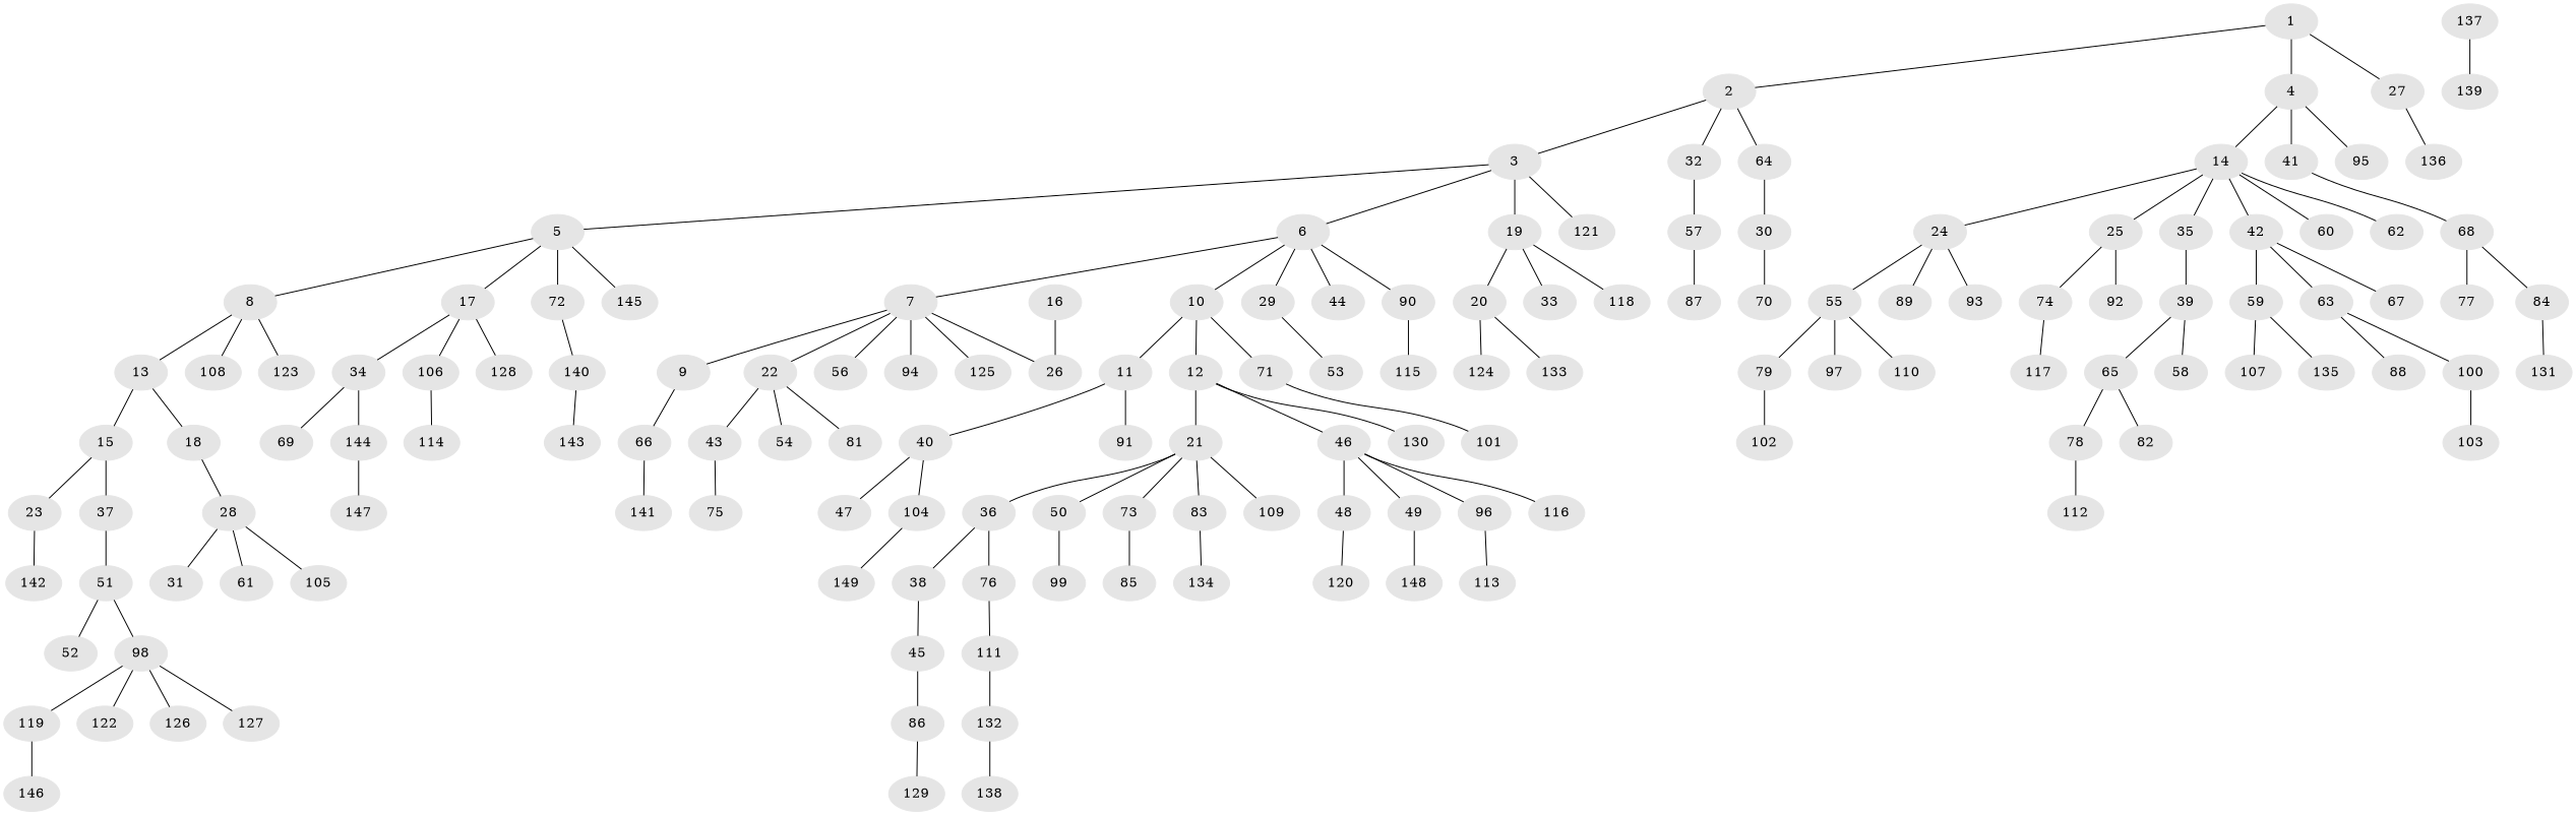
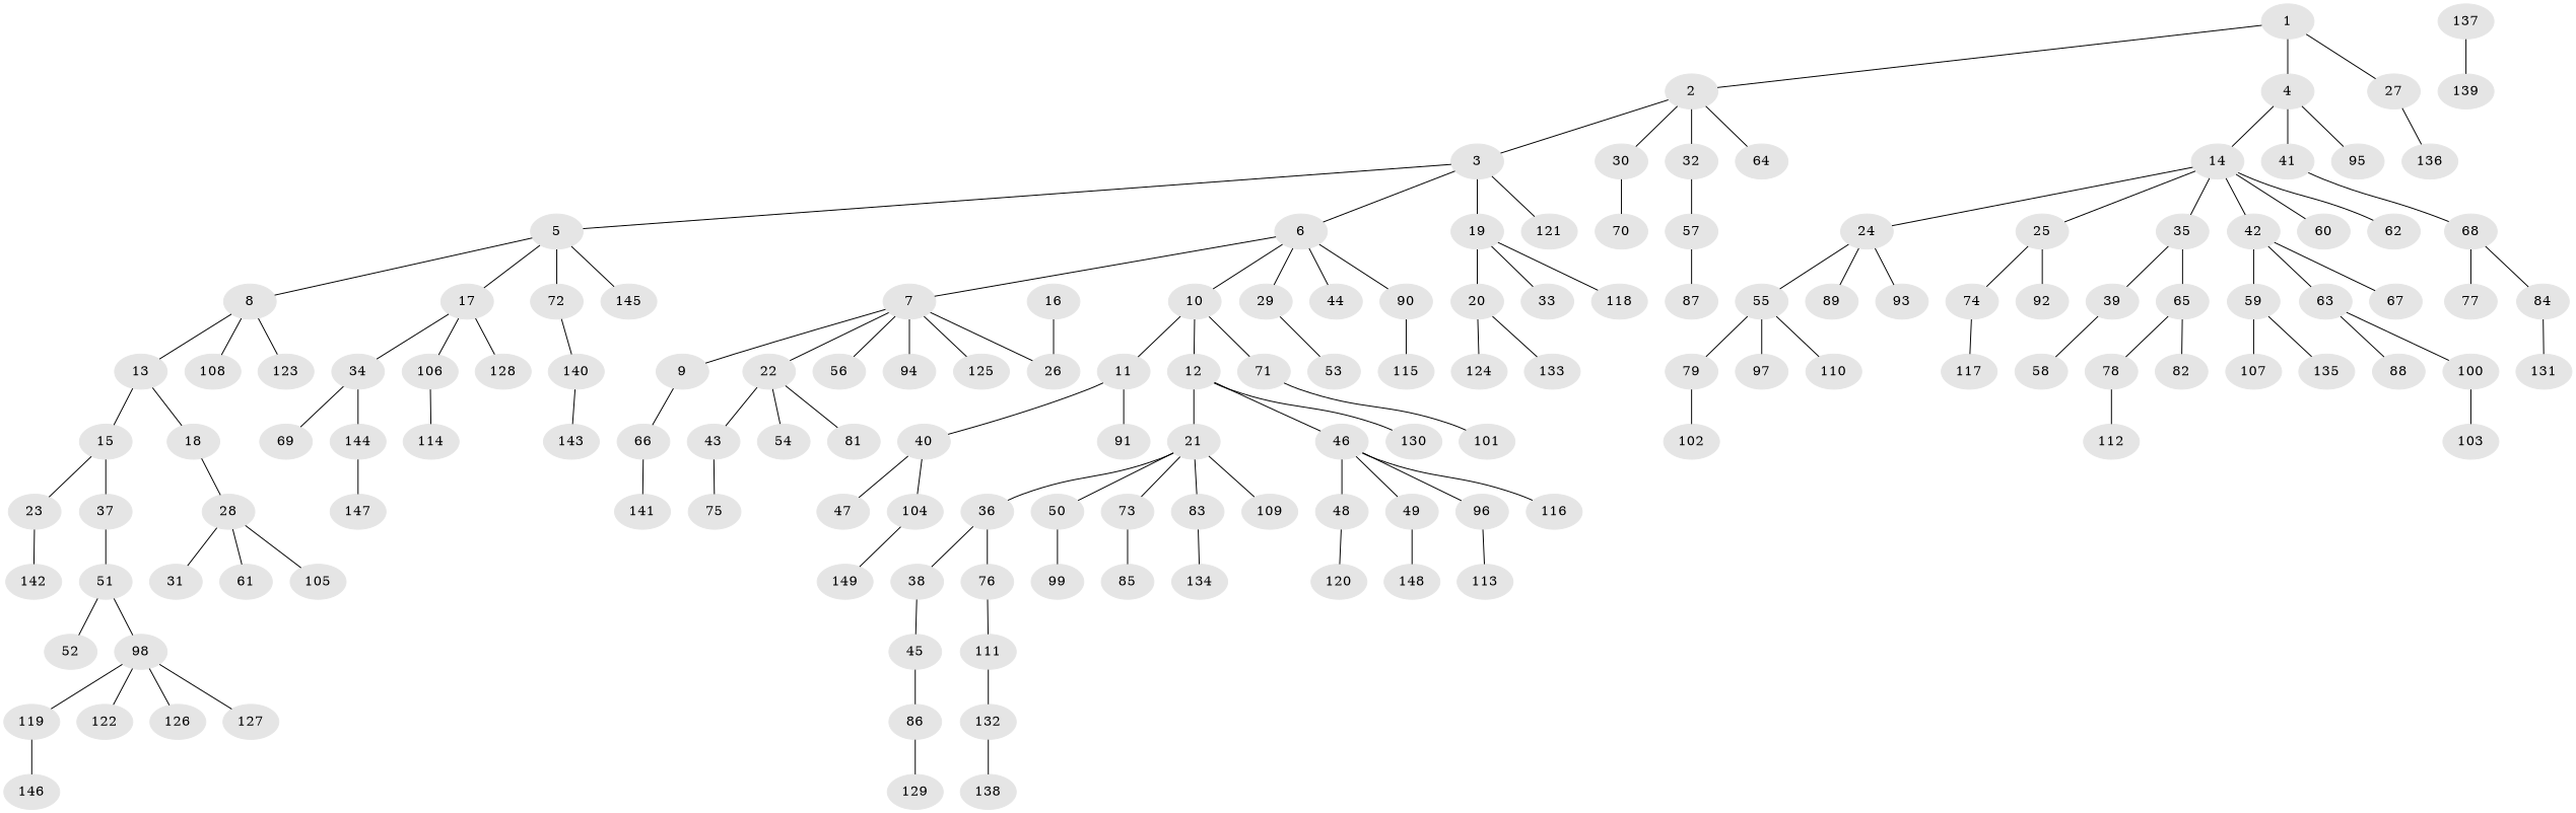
  graph {
    node [color=gray90 style=filled]
    1
    2
    4
    27
    3
    30
    32
    64
    14
    41
    95
    136
    5
    6
    19
    121
    70
    57
    8
    17
    72
    145
    7
    10
    29
    44
    90
    20
    33
    118
    24
    25
    35
    42
    60
    62
    68
    13
    108
    123
    34
    106
    128
    140
    9
    22
    56
    94
    125
    26
    11
    12
    71
    53
    115
    66
    16
    43
    54
    81
    15
    18
    141
    40
    91
    21
    46
    130
    101
    47
    104
    36
    50
    73
    83
    109
    48
    49
    96
    116
    23
    37
    28
    55
    89
    93
    74
    92
    39
    65
    59
    63
    67
    142
    51
    69
    144
    114
    31
    61
    105
    124
    133
    38
    76
    99
    85
    134
    75
    79
    97
    110
    117
    87
    147
    58
    78
    82
    45
    111
    52
    98
    86
    149
    77
    84
    107
    135
    88
    100
    129
    120
    148
    113
    119
    122
    126
    127
    137
    139
    102
    103
    112
    131
    143
    132
    146
    138
    1 -- 2
    1 -- 4
    1 -- 27
    2 -- 3
-   64 -- 30
+   2 -- 30
    2 -- 32
    2 -- 64
    4 -- 14
    4 -- 41
    4 -- 95
    27 -- 136
    3 -- 5
    3 -- 6
    3 -- 19
    3 -- 121
    30 -- 70
    32 -- 57
    14 -- 24
    14 -- 25
    14 -- 35
    14 -- 42
    14 -- 60
    14 -- 62
    41 -- 68
    5 -- 8
    5 -- 17
    5 -- 72
    5 -- 145
    6 -- 7
    6 -- 10
    6 -- 29
    6 -- 44
    6 -- 90
    19 -- 20
    19 -- 33
    19 -- 118
    57 -- 87
    8 -- 13
    8 -- 108
    8 -- 123
    17 -- 34
    17 -- 106
    17 -- 128
    72 -- 140
    7 -- 9
    7 -- 22
    7 -- 56
    7 -- 94
    7 -- 125
    7 -- 26
    10 -- 11
    10 -- 12
    10 -- 71
    29 -- 53
    90 -- 115
    20 -- 124
    20 -- 133
    24 -- 55
    24 -- 89
    24 -- 93
    25 -- 74
    25 -- 92
    35 -- 39
-   39 -- 65
+   35 -- 65
    42 -- 59
    42 -- 63
    42 -- 67
    68 -- 77
    68 -- 84
    13 -- 15
    13 -- 18
    34 -- 69
    34 -- 144
    106 -- 114
    140 -- 143
    9 -- 66
    22 -- 43
    22 -- 54
    22 -- 81
    11 -- 40
    11 -- 91
    12 -- 21
    12 -- 46
    12 -- 130
    71 -- 101
    66 -- 141
    16 -- 26
    43 -- 75
    15 -- 23
    15 -- 37
    18 -- 28
    40 -- 47
    40 -- 104
    21 -- 36
    21 -- 50
    21 -- 73
    21 -- 83
    21 -- 109
    46 -- 48
    46 -- 49
    46 -- 96
    46 -- 116
    104 -- 149
    36 -- 38
    36 -- 76
    50 -- 99
    73 -- 85
    83 -- 134
    48 -- 120
    49 -- 148
    96 -- 113
    23 -- 142
    37 -- 51
    28 -- 31
    28 -- 61
    28 -- 105
    55 -- 79
    55 -- 97
    55 -- 110
    74 -- 117
    39 -- 58
    65 -- 78
    65 -- 82
    59 -- 107
    59 -- 135
    63 -- 88
    63 -- 100
    51 -- 52
    51 -- 98
    144 -- 147
    38 -- 45
    76 -- 111
    79 -- 102
    78 -- 112
    45 -- 86
    111 -- 132
    98 -- 119
    98 -- 122
    98 -- 126
    98 -- 127
    86 -- 129
    84 -- 131
    100 -- 103
    119 -- 146
    137 -- 139
    132 -- 138
  }
